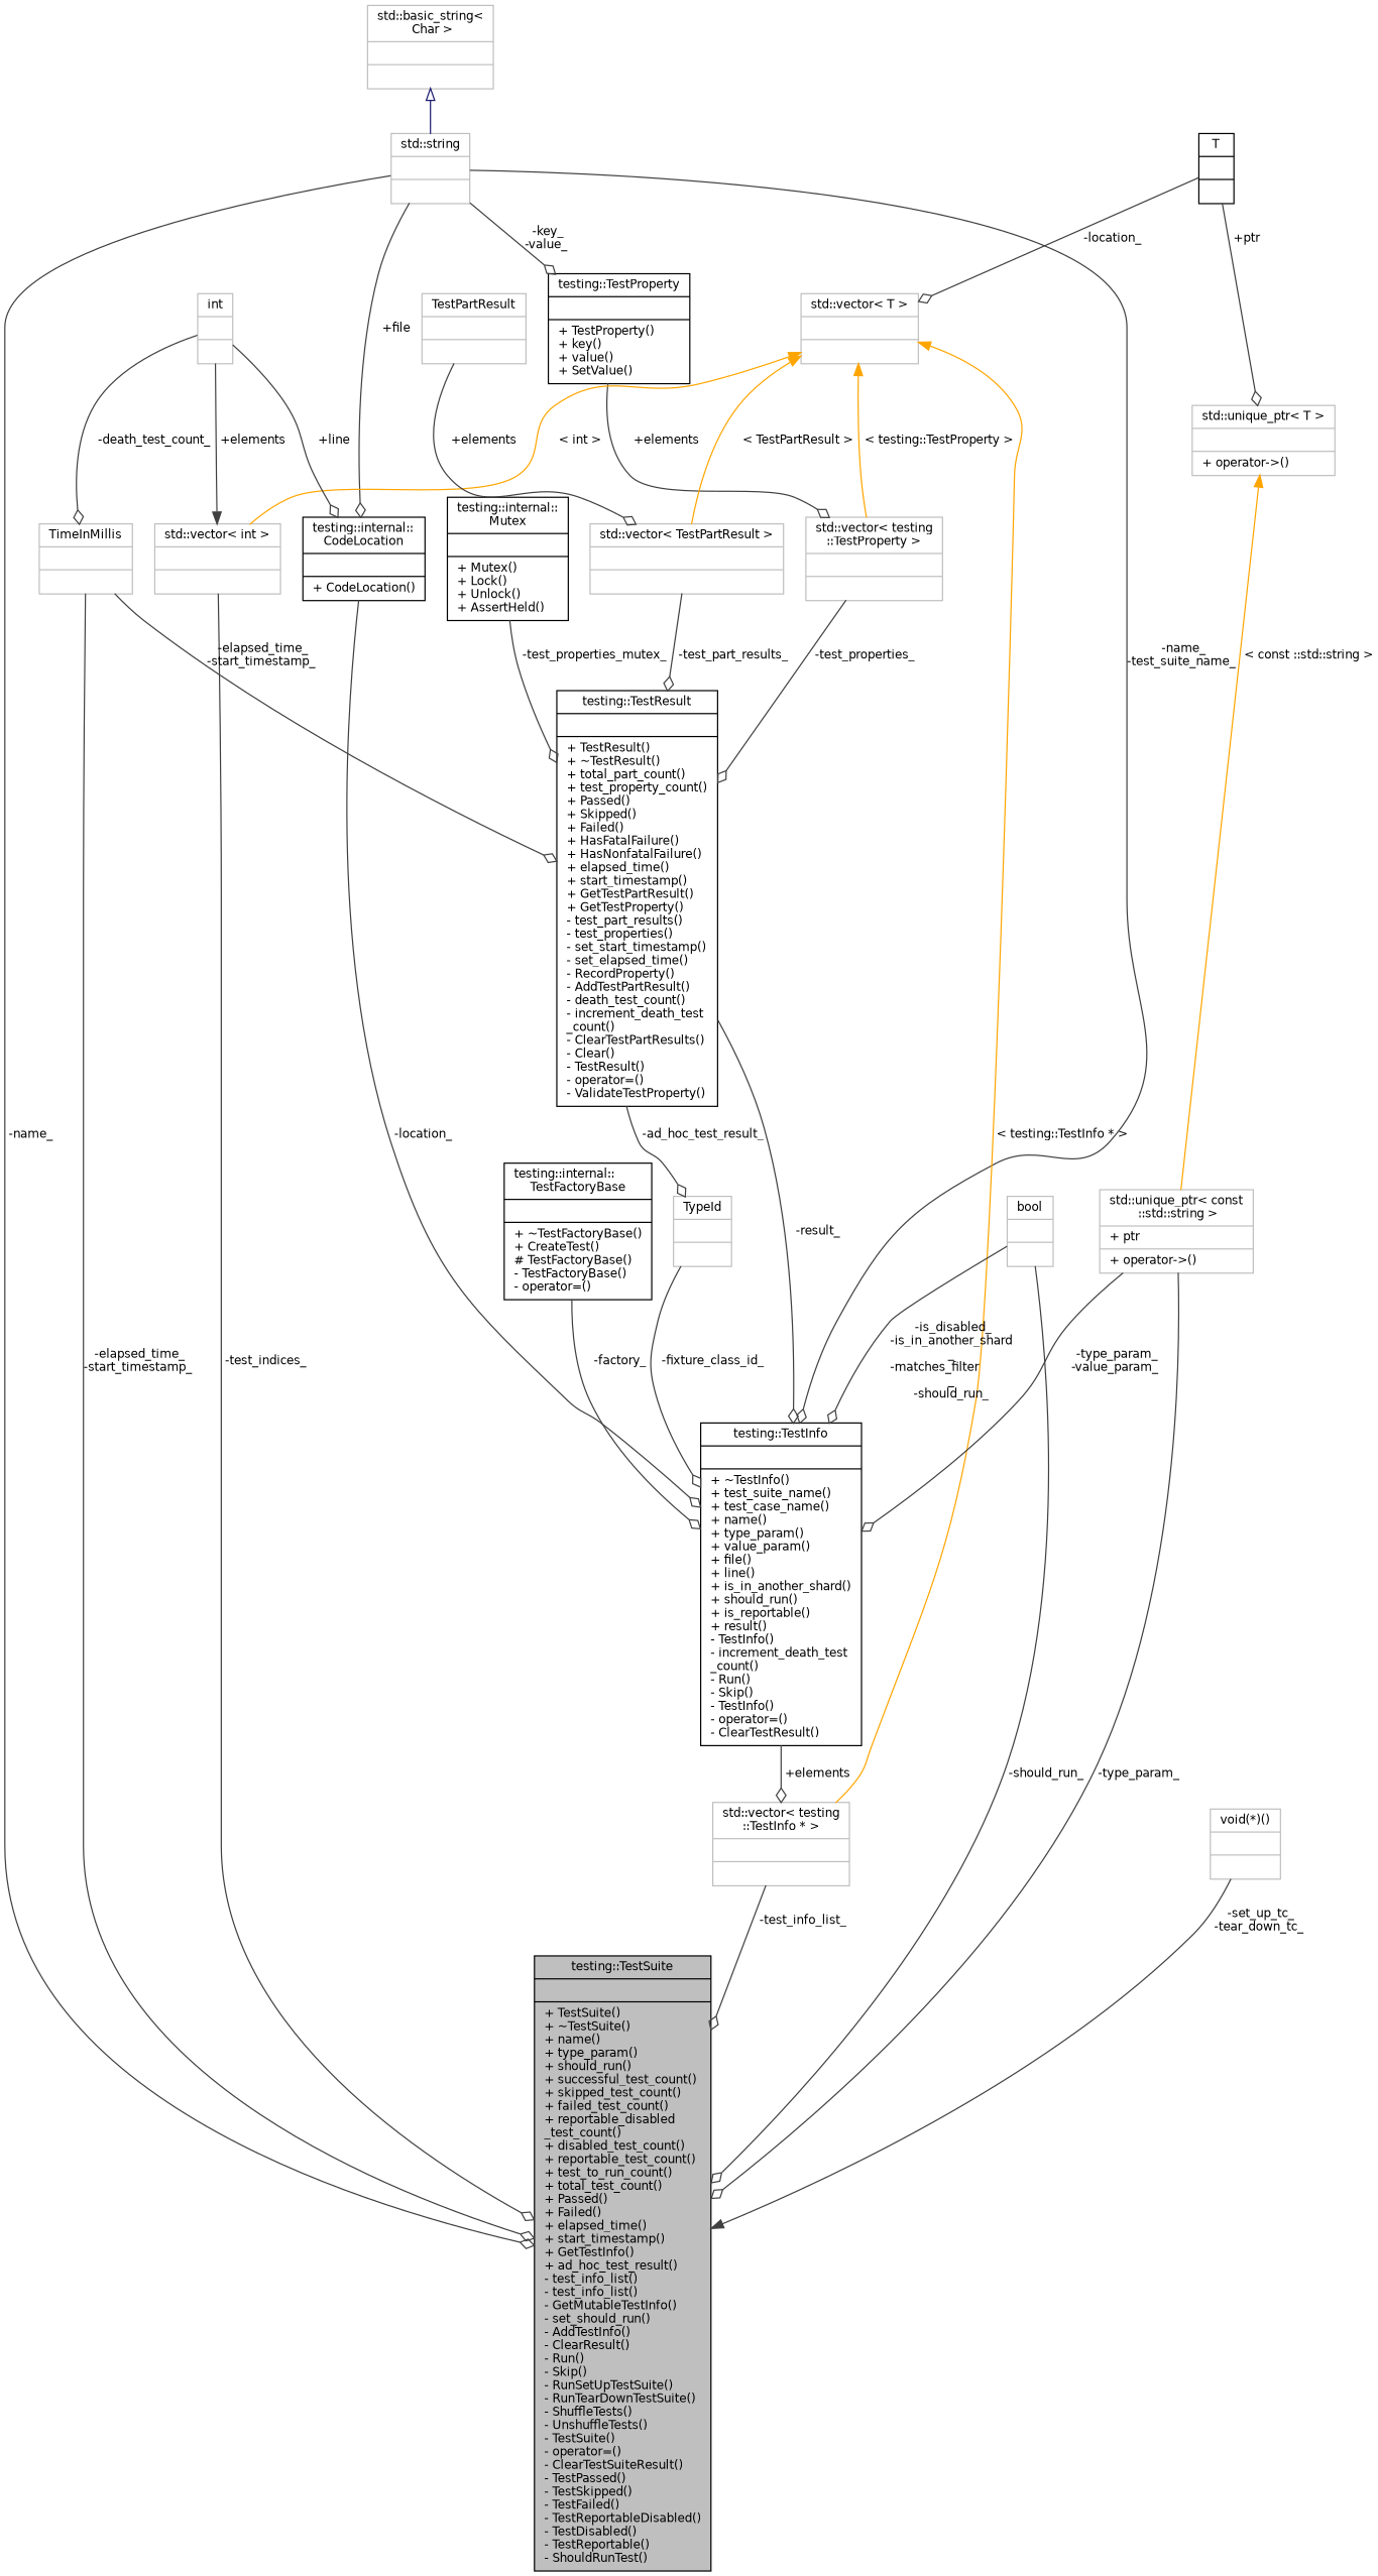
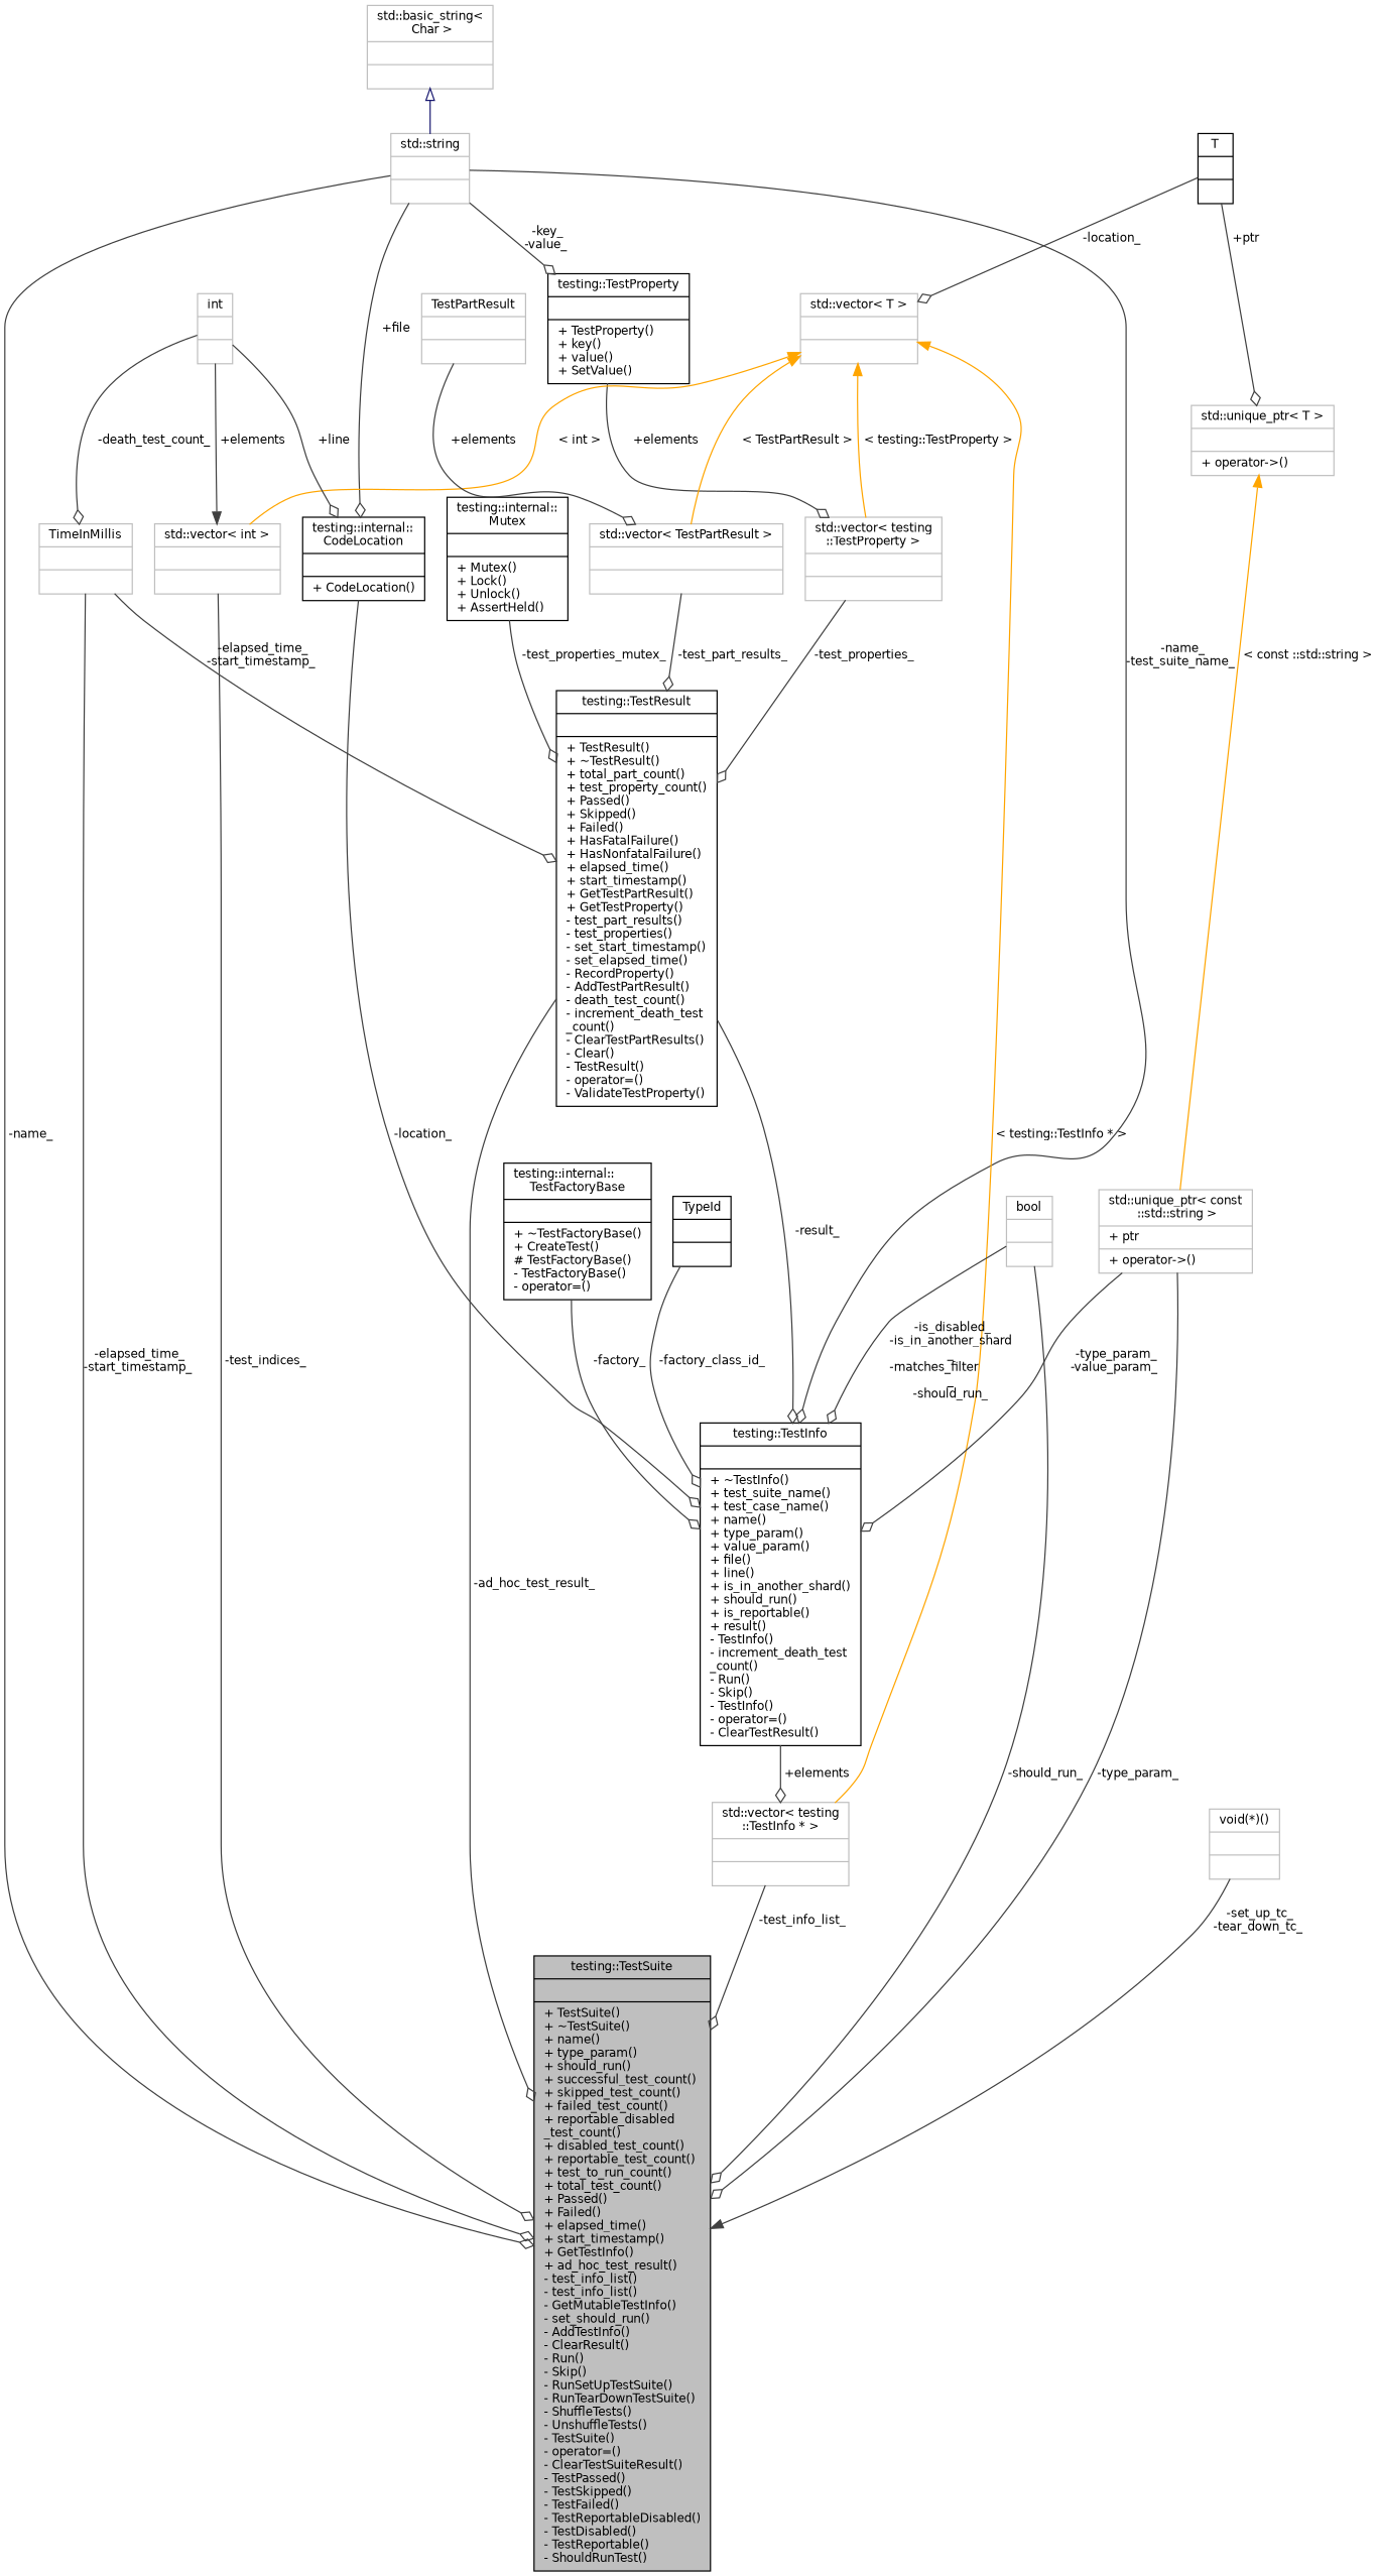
  digraph {
    node [color=grey75 fontname=Helvetica fontsize=10 shape=record]
    edge [arrowhead=odiamond color=grey25 fontname=Helvetica fontsize=10 labelfontname=Helvetica labelfontsize=10 style=solid]
    n1 [color=black fillcolor=grey75 fontcolor=black height=0.2 label="{testing::TestSuite\n||+ TestSuite()\l+ ~TestSuite()\l+ name()\l+ type_param()\l+ should_run()\l+ successful_test_count()\l+ skipped_test_count()\l+ failed_test_count()\l+ reportable_disabled\l_test_count()\l+ disabled_test_count()\l+ reportable_test_count()\l+ test_to_run_count()\l+ total_test_count()\l+ Passed()\l+ Failed()\l+ elapsed_time()\l+ start_timestamp()\l+ GetTestInfo()\l+ ad_hoc_test_result()\l- test_info_list()\l- test_info_list()\l- GetMutableTestInfo()\l- set_should_run()\l- AddTestInfo()\l- ClearResult()\l- Run()\l- Skip()\l- RunSetUpTestSuite()\l- RunTearDownTestSuite()\l- ShuffleTests()\l- UnshuffleTests()\l- TestSuite()\l- operator=()\l- ClearTestSuiteResult()\l- TestPassed()\l- TestSkipped()\l- TestFailed()\l- TestReportableDisabled()\l- TestDisabled()\l- TestReportable()\l- ShouldRunTest()\l}" style=filled width=0.4]
    n2 [color=black height=0.2 label="{testing::TestResult\n||+ TestResult()\l+ ~TestResult()\l+ total_part_count()\l+ test_property_count()\l+ Passed()\l+ Skipped()\l+ Failed()\l+ HasFatalFailure()\l+ HasNonfatalFailure()\l+ elapsed_time()\l+ start_timestamp()\l+ GetTestPartResult()\l+ GetTestProperty()\l- test_part_results()\l- test_properties()\l- set_start_timestamp()\l- set_elapsed_time()\l- RecordProperty()\l- AddTestPartResult()\l- death_test_count()\l- increment_death_test\l_count()\l- ClearTestPartResults()\l- Clear()\l- TestResult()\l- operator=()\l- ValidateTestProperty()\l}" width=0.4]
    n3 [color=black height=0.2 label="{testing::TestInfo\n||+ ~TestInfo()\l+ test_suite_name()\l+ test_case_name()\l+ name()\l+ type_param()\l+ value_param()\l+ file()\l+ line()\l+ is_in_another_shard()\l+ should_run()\l+ is_reportable()\l+ result()\l- TestInfo()\l- increment_death_test\l_count()\l- Run()\l- Skip()\l- TestInfo()\l- operator=()\l- ClearTestResult()\l}" width=0.4]
    n4 [height=0.2 label="{std::vector\< testing\l::TestInfo * \>\n||}" width=0.4]
    n5 [color=black height=0.2 label="{testing::internal::\lMutex\n||+ Mutex()\l+ Lock()\l+ Unlock()\l+ AssertHeld()\l}" width=0.4]
    n6 [height=0.2 label="{std::vector\< testing\l::TestProperty \>\n||}" width=0.4]
    n7 [color=black height=0.2 label="{testing::TestProperty\n||+ TestProperty()\l+ key()\l+ value()\l+ SetValue()\l}" width=0.4]
    n8 [height=0.2 label="{std::string\n||}" width=0.4]
    n9 [color=black height=0.2 label="{testing::internal::\lCodeLocation\n||+ CodeLocation()\l}" width=0.4]
    n10 [height=0.2 label="{std::basic_string\<\l Char \>\n||}" width=0.4]
    n11 [height=0.2 label="{std::vector\< T \>\n||}" width=0.4]
    n12 [height=0.2 label="{std::vector\< TestPartResult \>\n||}" width=0.4]
    n13 [height=0.2 label="{std::vector\< int \>\n||}" width=0.4]
    n14 [color=black height=0.2 label="{T\n||}" width=0.4]
    n15 [height=0.2 label="{std::unique_ptr\< T \>\n||+ operator-\>()\l}" width=0.4]
    n16 [height=0.2 label="{std::unique_ptr\< const\l ::std::string \>\n|+ ptr\l|+ operator-\>()\l}" width=0.4]
    n17 [height=0.2 label="{int\n||}" width=0.4]
    n18 [height=0.2 label="{TimeInMillis\n||}" width=0.4]
    n19 [height=0.2 label="{TestPartResult\n||}" width=0.4]
    n20 [color=black height=0.2 label="{testing::internal::\lTestFactoryBase\n||+ ~TestFactoryBase()\l+ CreateTest()\l# TestFactoryBase()\l- TestFactoryBase()\l- operator=()\l}" width=0.4]
    n21 [height=0.2 label="{bool\n||}" width=0.4]
-   n22 [height=0.2 label="{TypeId\n||}" width=0.4]
+   n22 [color=black height=0.2 label="{TypeId\n||}" width=0.4]
    n23 [height=0.2 label="{void(*)()\n||}" width=0.4]
-   n2 -> n22 [label=" -ad_hoc_test_result_"]
+   n2 -> n1 [label=" -ad_hoc_test_result_"]
    n2 -> n3 [label=" -result_"]
    n3 -> n4 [label=" +elements"]
    n4 -> n1 [label=" -test_info_list_"]
    n5 -> n2 [label=" -test_properties_mutex_"]
    n6 -> n2 [label=" -test_properties_"]
    n7 -> n6 [label=" +elements"]
    n8 -> n1 [label=" -name_"]
    n8 -> n3 [label=" -name_\n-test_suite_name_"]
    n8 -> n7 [label=" -key_\n-value_"]
    n8 -> n9 [label=" +file"]
    n9 -> n3 [label=" -location_"]
    n10 -> n8 [arrowtail=onormal color=midnightblue dir=back arrowhead=""]
    n11 -> n4 [color=orange dir=back label=" \< testing::TestInfo * \>" arrowhead=""]
    n11 -> n6 [color=orange dir=back label=" \< testing::TestProperty \>" arrowhead=""]
    n11 -> n12 [color=orange dir=back label=" \< TestPartResult \>" arrowhead=""]
    n11 -> n13 [color=orange dir=back label=" \< int \>" arrowhead=""]
    n12 -> n2 [label=" -test_part_results_"]
    n13 -> n1 [label=" -test_indices_"]
    n14 -> n11 [label=" -location_"]
    n14 -> n15 [label=" +ptr"]
    n15 -> n16 [color=orange dir=back label=" \< const ::std::string \>" arrowhead=""]
    n16 -> n1 [label=" -type_param_"]
    n16 -> n3 [label=" -type_param_\n-value_param_"]
    n17 -> n9 [label=" +line"]
    n17 -> n13 [arrowhead=normal label=" +elements"]
    n17 -> n18 [label=" -death_test_count_"]
    n18 -> n1 [label=" -elapsed_time_\n-start_timestamp_"]
    n18 -> n2 [label=" -elapsed_time_\n-start_timestamp_"]
    n19 -> n12 [label=" +elements"]
    n20 -> n3 [label=" -factory_"]
    n21 -> n1 [label=" -should_run_"]
    n21 -> n3 [label=" -is_disabled_\n-is_in_another_shard\l_\n-matches_filter\l_\n-should_run_"]
-   n22 -> n3 [label=" -fixture_class_id_"]
+   n22 -> n3 [label=" -factory_class_id_"]
    n23 -> n1 [arrowhead=normal label=" -set_up_tc_\n-tear_down_tc_"]
  }
